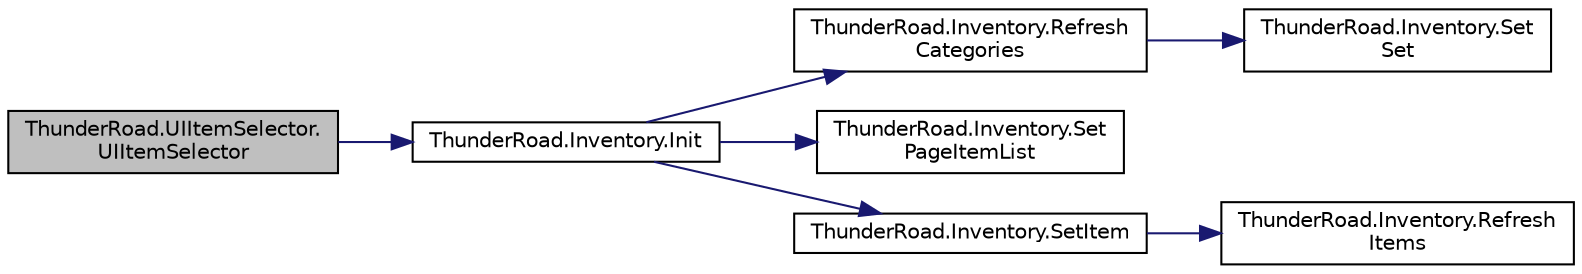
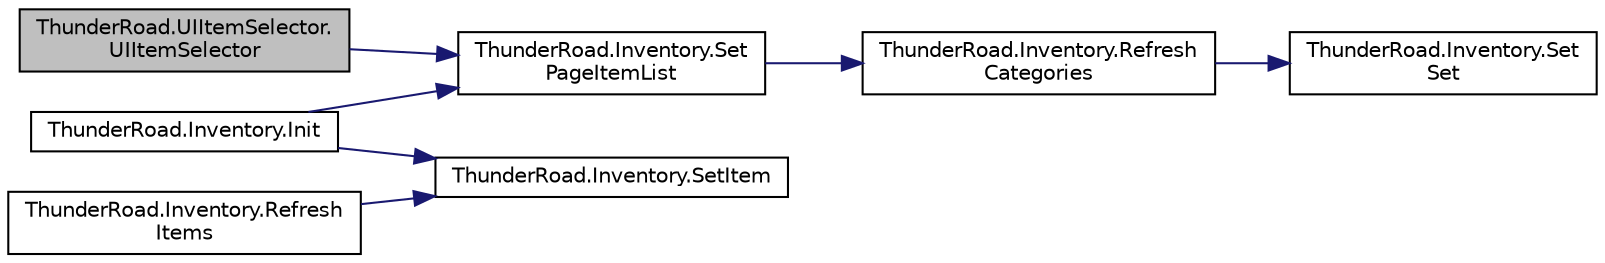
  digraph {
    rankdir=LR
    node [color=black fillcolor=white fontname=Helvetica fontsize=10 shape=record style=filled]
    edge [color=midnightblue fontname=Helvetica fontsize=10 labelfontname=Helvetica labelfontsize=10 style=solid]
    n1 [fillcolor=grey75 fontcolor=black height=0.2 label="ThunderRoad.UIItemSelector.\lUIItemSelector" width=0.4]
    n2 [height=0.2 label="ThunderRoad.Inventory.Init" width=0.4]
    n3 [height=0.2 label="ThunderRoad.Inventory.Refresh\lCategories" width=0.4]
    n4 [height=0.2 label="ThunderRoad.Inventory.Set\lPageItemList" width=0.4]
    n5 [height=0.2 label="ThunderRoad.Inventory.SetItem" width=0.4]
    n6 [height=0.2 label="ThunderRoad.Inventory.Set\lSet" width=0.4]
    n7 [height=0.2 label="ThunderRoad.Inventory.Refresh\lItems" width=0.4]
-   n1 -> n2
-   n2 -> n3
+   n1 -> n4
+   n4 -> n3
    n2 -> n4
    n2 -> n5
    n3 -> n6
-   n5 -> n7
+   n7 -> n5
  }
